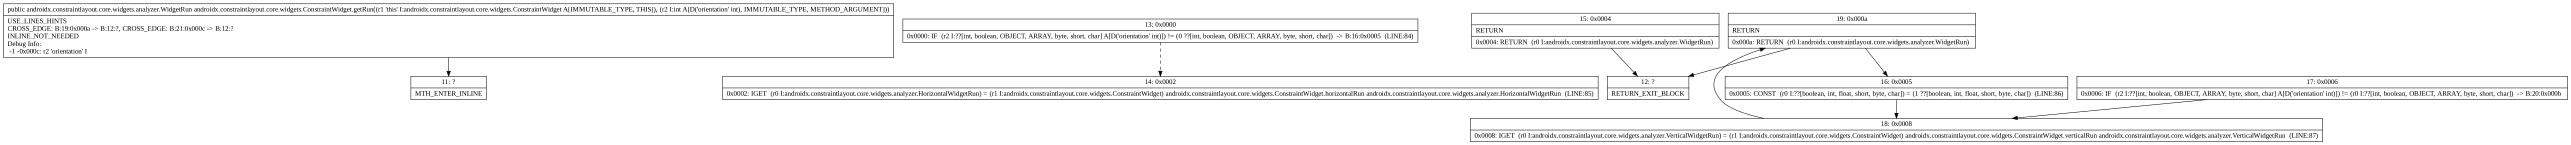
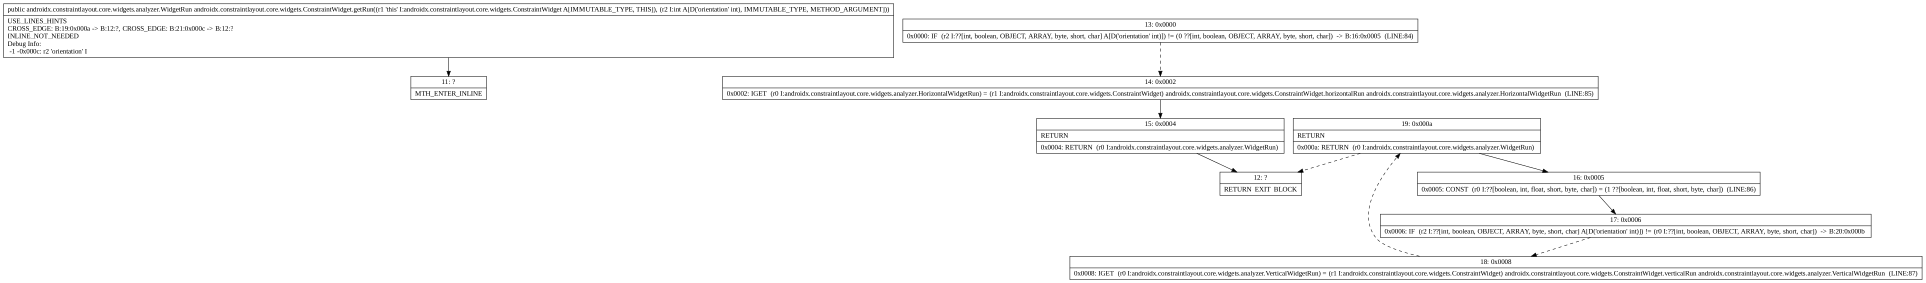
  digraph {
    fontname="Liberation Serif"
    node [fontname="Liberation Serif" shape=record]
    edge [fontname="Liberation Serif"]
    n1 [label="{11\:\ ?|MTH_ENTER_INLINE\l}"]
    n2 [label="{13\:\ 0x0000|0x0000: IF  (r2 I:??[int, boolean, OBJECT, ARRAY, byte, short, char] A[D('orientation' int)]) != (0 ??[int, boolean, OBJECT, ARRAY, byte, short, char])  \-\> B:16:0x0005  (LINE:84)\l}"]
    n3 [label="{14\:\ 0x0002|0x0002: IGET  (r0 I:androidx.constraintlayout.core.widgets.analyzer.HorizontalWidgetRun) = (r1 I:androidx.constraintlayout.core.widgets.ConstraintWidget) androidx.constraintlayout.core.widgets.ConstraintWidget.horizontalRun androidx.constraintlayout.core.widgets.analyzer.HorizontalWidgetRun  (LINE:85)\l}"]
    n4 [label="{15\:\ 0x0004|RETURN\l|0x0004: RETURN  (r0 I:androidx.constraintlayout.core.widgets.analyzer.WidgetRun) \l}"]
    n5 [label="{16\:\ 0x0005|0x0005: CONST  (r0 I:??[boolean, int, float, short, byte, char]) = (1 ??[boolean, int, float, short, byte, char])  (LINE:86)\l}"]
    n6 [label="{17\:\ 0x0006|0x0006: IF  (r2 I:??[int, boolean, OBJECT, ARRAY, byte, short, char] A[D('orientation' int)]) != (r0 I:??[int, boolean, OBJECT, ARRAY, byte, short, char])  \-\> B:20:0x000b \l}"]
    n7 [label="{12\:\ ?|RETURN_EXIT_BLOCK\l}"]
    n8 [label="{18\:\ 0x0008|0x0008: IGET  (r0 I:androidx.constraintlayout.core.widgets.analyzer.VerticalWidgetRun) = (r1 I:androidx.constraintlayout.core.widgets.ConstraintWidget) androidx.constraintlayout.core.widgets.ConstraintWidget.verticalRun androidx.constraintlayout.core.widgets.analyzer.VerticalWidgetRun  (LINE:87)\l}"]
    n9 [label="{19\:\ 0x000a|RETURN\l|0x000a: RETURN  (r0 I:androidx.constraintlayout.core.widgets.analyzer.WidgetRun) \l}"]
    n10 [label="{public androidx.constraintlayout.core.widgets.analyzer.WidgetRun androidx.constraintlayout.core.widgets.ConstraintWidget.getRun((r1 'this' I:androidx.constraintlayout.core.widgets.ConstraintWidget A[IMMUTABLE_TYPE, THIS]), (r2 I:int A[D('orientation' int), IMMUTABLE_TYPE, METHOD_ARGUMENT]))  | USE_LINES_HINTS\lCROSS_EDGE: B:19:0x000a \-\> B:12:?, CROSS_EDGE: B:21:0x000c \-\> B:12:?\lINLINE_NOT_NEEDED\lDebug Info:\l  \-1 \-0x000c: r2 'orientation' I\l}"]
    n2 -> n3 [style=dashed]
+   n3 -> n4
    n4 -> n7
-   n5 -> n8
-   n6 -> n8 [style=solid]
-   n8 -> n9
+   n5 -> n6
+   n6 -> n8 [style=dashed]
+   n8 -> n9 [style=dashed]
    n9 -> n5
-   n9 -> n7
+   n9 -> n7 [style=dashed]
    n10 -> n1
  }
